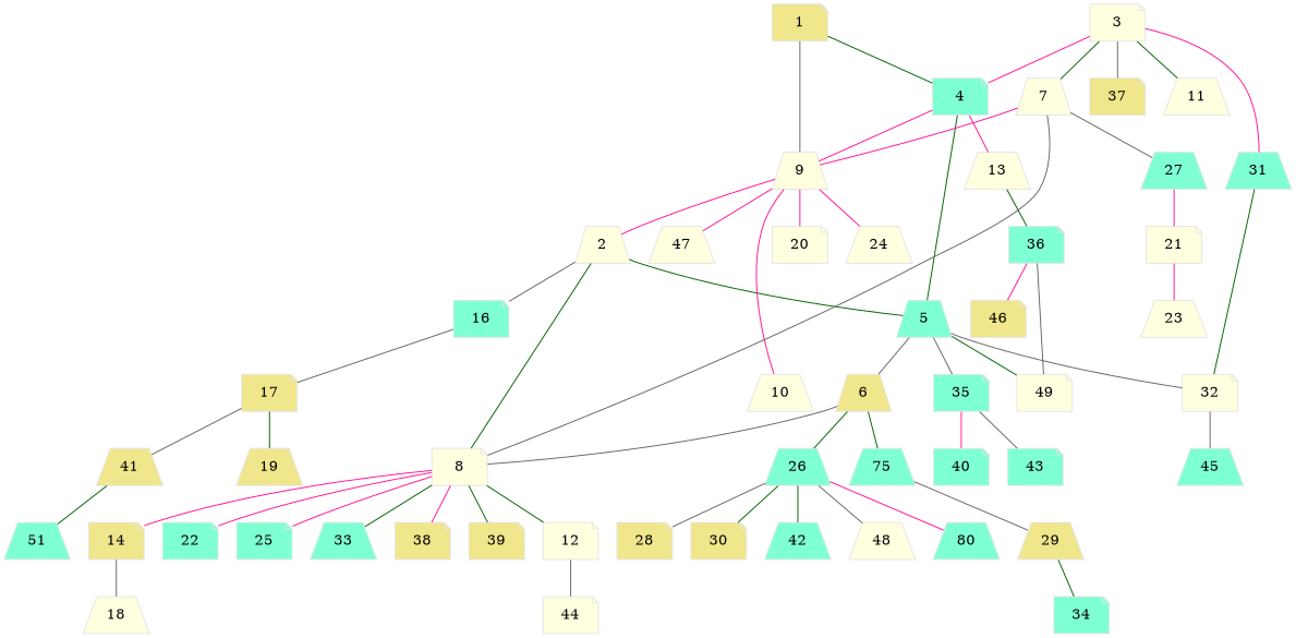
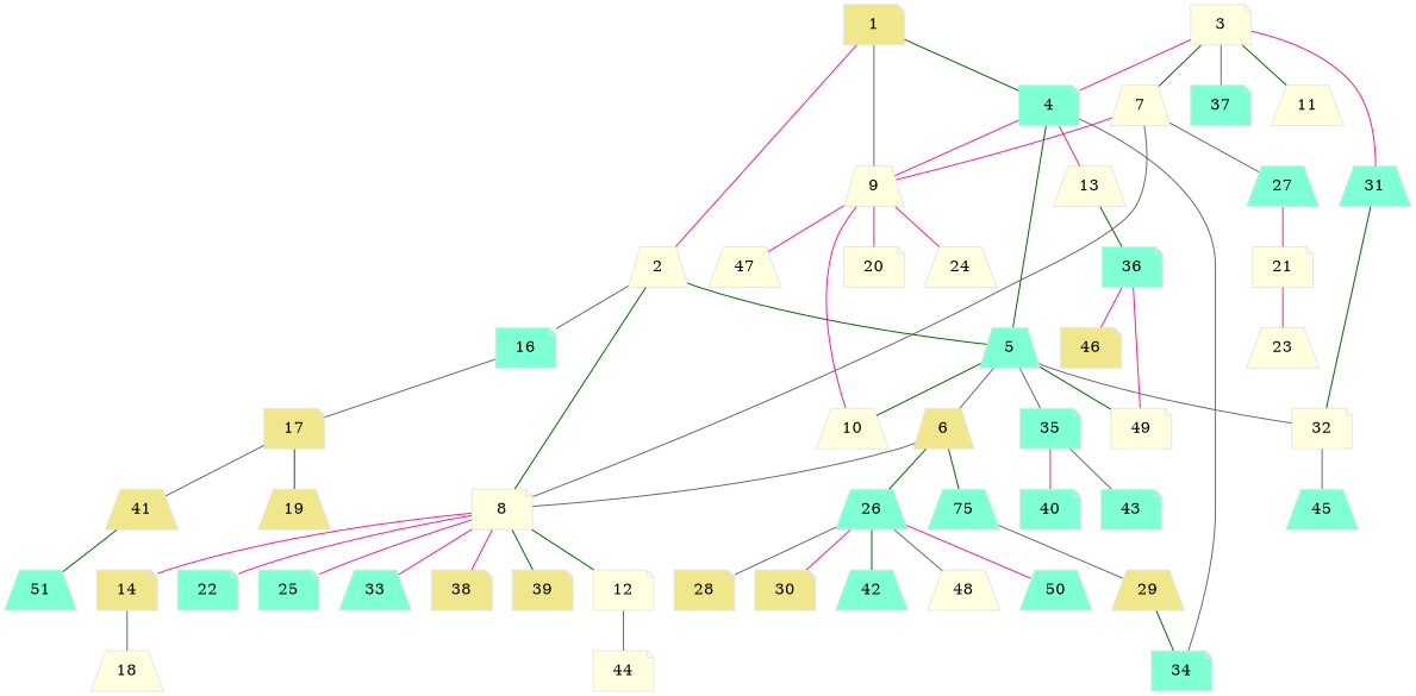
  graph {
    node [color=gray90 fillcolor=aquamarine shape=note style=filled]
    edge [color=deeppink]
    1 [fillcolor=khaki]
    2 [fillcolor=lightyellow shape=trapezium]
    4
    9 [fillcolor=lightyellow shape=trapezium]
    5 [shape=trapezium]
    8 [fillcolor=lightyellow]
    16
    13 [fillcolor=lightyellow shape=trapezium]
    34
    10 [fillcolor=lightyellow shape=trapezium]
    20 [fillcolor=lightyellow]
    24 [fillcolor=lightyellow shape=trapezium]
    47 [fillcolor=lightyellow shape=trapezium]
    6 [fillcolor=khaki shape=trapezium]
    32 [fillcolor=lightyellow]
    35
    49 [fillcolor=lightyellow]
    12 [fillcolor=lightyellow]
    14 [fillcolor=khaki]
    22
    25
    33 [shape=trapezium]
    38 [fillcolor=khaki]
    39 [fillcolor=khaki]
    17 [fillcolor=khaki]
    3 [fillcolor=lightyellow]
    7 [fillcolor=lightyellow shape=trapezium]
    11 [fillcolor=lightyellow shape=trapezium]
    31 [shape=trapezium]
-   37 [fillcolor=khaki]
+   37
    27 [shape=trapezium]
    36
    n33 [label=75 shape=trapezium]
    26 [shape=trapezium]
    45 [shape=trapezium]
    40
    43
    29 [fillcolor=khaki shape=trapezium]
    28 [fillcolor=khaki]
    30 [fillcolor=khaki]
    42 [shape=trapezium]
    48 [fillcolor=lightyellow shape=trapezium]
-   50 [shape=trapezium label=80]
+   50 [shape=trapezium]
    21 [fillcolor=lightyellow]
    44 [fillcolor=lightyellow]
    18 [fillcolor=lightyellow shape=trapezium]
    23 [fillcolor=lightyellow shape=trapezium]
    46 [fillcolor=khaki]
    19 [fillcolor=khaki shape=trapezium]
    41 [fillcolor=khaki shape=trapezium]
    51 [shape=trapezium]
-   9 -- 2
+   1 -- 2
    1 -- 4 [color=darkgreen]
    1 -- 9 [color=gray40]
    2 -- 5 [color=darkgreen]
    2 -- 8 [color=darkgreen]
    2 -- 16 [color=gray40]
    4 -- 9
    4 -- 5 [color=darkgreen]
    4 -- 13
+   4 -- 34 [color=gray40]
    9 -- 10
    9 -- 20
    9 -- 24
    9 -- 47
+   5 -- 10 [color=darkgreen]
    5 -- 6 [color=gray40]
    5 -- 32 [color=gray40]
    5 -- 35 [color=gray40]
    5 -- 49 [color=darkgreen]
    8 -- 12 [color=darkgreen]
    8 -- 14
    8 -- 22
    8 -- 25
-   8 -- 33 [color=darkgreen]
+   8 -- 33
    8 -- 38
    8 -- 39 [color=darkgreen]
    16 -- 17 [color=gray40]
    13 -- 36 [color=darkgreen]
    6 -- 8 [color=gray40]
    6 -- n33 [color=darkgreen]
    6 -- 26 [color=darkgreen]
    32 -- 45 [color=gray40]
    35 -- 40
    35 -- 43 [color=gray40]
    12 -- 44 [color=gray40]
    14 -- 18 [color=gray40]
    17 -- 19 [color=darkgreen]
    17 -- 41 [color=gray40]
    3 -- 4
    3 -- 7 [color=darkgreen]
    3 -- 11 [color=darkgreen]
    3 -- 31
    3 -- 37 [color=gray40]
    7 -- 9
    7 -- 8 [color=gray40]
    7 -- 27 [color=gray40]
    31 -- 32 [color=darkgreen]
    27 -- 21
-   36 -- 49 [color=gray40]
+   36 -- 49
    36 -- 46
    n33 -- 29 [color=gray40]
    26 -- 28 [color=gray40]
-   26 -- 30 [color=darkgreen]
+   26 -- 30
    26 -- 42 [color=darkgreen]
    26 -- 48 [color=gray40]
    26 -- 50
    29 -- 34 [color=darkgreen]
    21 -- 23
    41 -- 51 [color=darkgreen]
  }
